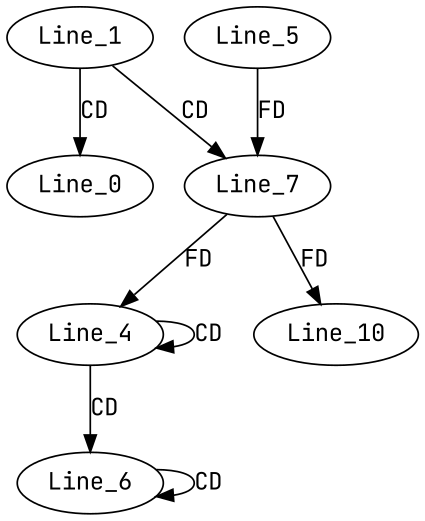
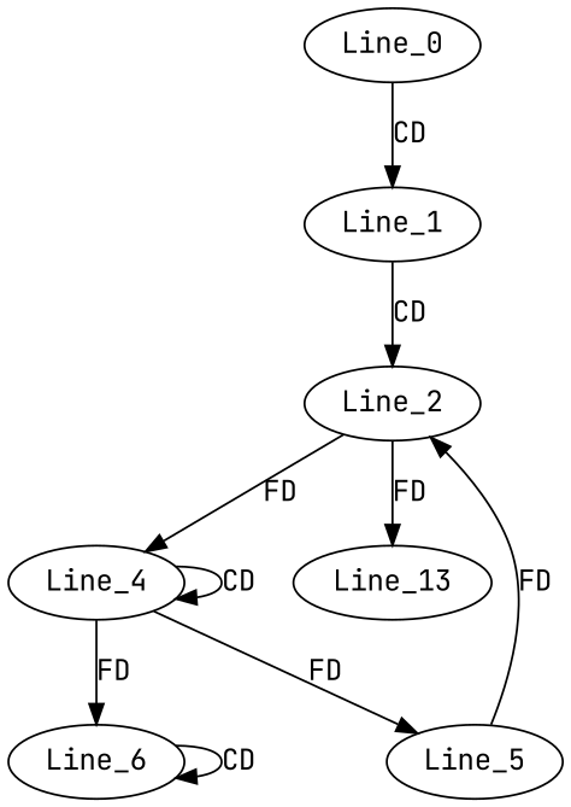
  digraph {
    fontname="JetBrains Mono"
    node [fontname="JetBrains Mono"]
    edge [fontname="JetBrains Mono"]
    Line_0
    Line_1
-   Line_2 [label=Line_7]
+   Line_2
    Line_4
-   Line_10
+   Line_10 [label=Line_13]
    Line_5
    Line_6
-   Line_1 -> Line_0 [label=CD]
+   Line_0 -> Line_1 [label=CD]
    Line_1 -> Line_2 [label=CD]
    Line_2 -> Line_4 [label=FD]
    Line_2 -> Line_10 [label=FD]
    Line_4 -> Line_4 [label=CD]
-   Line_4 -> Line_6 [label=CD]
+   Line_4 -> Line_5 [label=FD]
+   Line_4 -> Line_6 [label=FD]
    Line_5 -> Line_2 [label=FD]
    Line_6 -> Line_6 [label=CD]
  }
